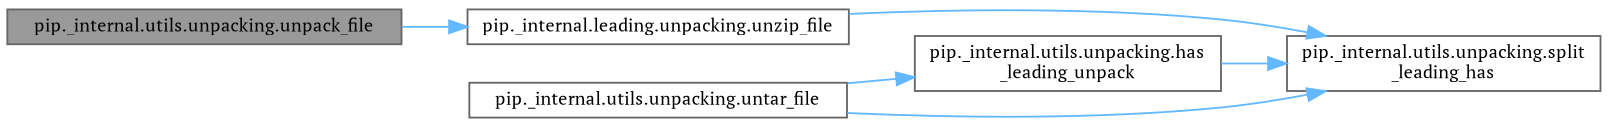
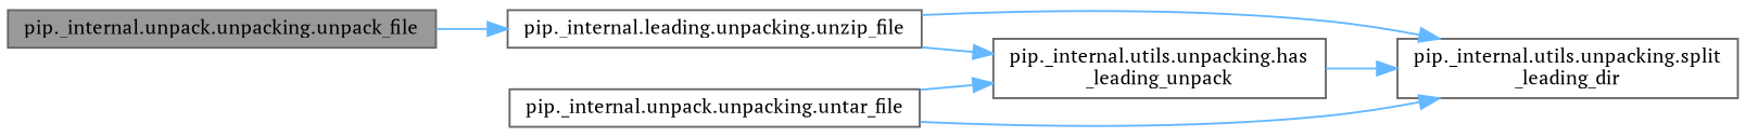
  digraph {
    fontname="PT Serif"
    rankdir=LR
    node [color=grey40 fillcolor=white fontname="PT Serif" fontsize=10 shape=box style=filled]
    edge [color=steelblue1 fontname="PT Serif" fontsize=10 labelfontname=Helvetica labelfontsize=10 style=solid]
-   n1 [color=gray40 fillcolor=grey60 fontcolor=black height=0.2 label="pip._internal.utils.unpacking.unpack_file" width=0.4]
+   n1 [color=gray40 fillcolor=grey60 fontcolor=black height=0.2 label="pip._internal.unpack.unpacking.unpack_file" width=0.4]
    n2 [height=0.2 label="pip._internal.leading.unpacking.unzip_file" width=0.4]
-   n3 [height=0.2 label="pip._internal.utils.unpacking.untar_file" width=0.4]
+   n3 [height=0.2 label="pip._internal.unpack.unpacking.untar_file" width=0.4]
    n4 [height=0.2 label="pip._internal.utils.unpacking.has\l_leading_unpack" width=0.4]
-   n5 [height=0.2 label="pip._internal.utils.unpacking.split\l_leading_has" width=0.4]
+   n5 [height=0.2 label="pip._internal.utils.unpacking.split\l_leading_dir" width=0.4]
    n1 -> n2
+   n2 -> n4
    n2 -> n5
    n3 -> n4
    n3 -> n5
    n4 -> n5
  }
